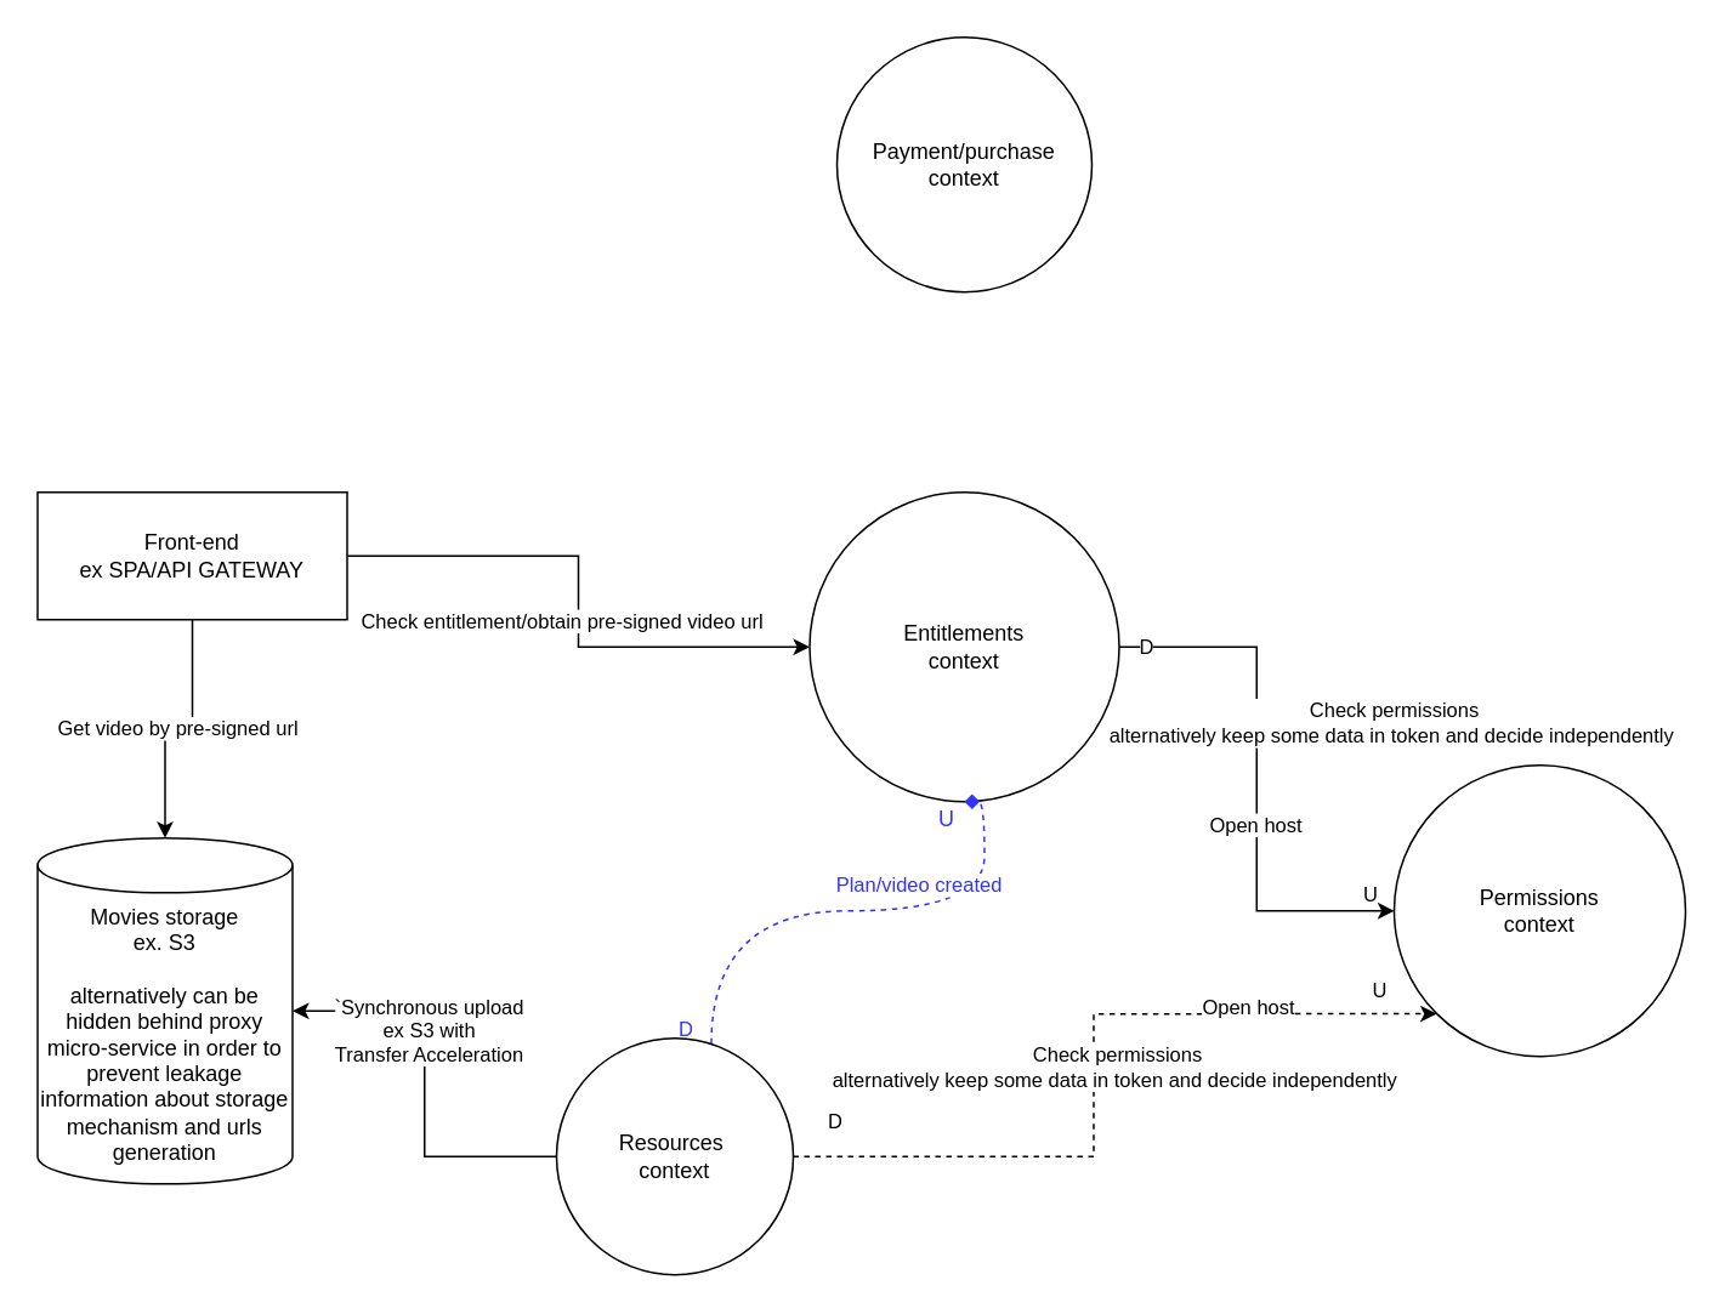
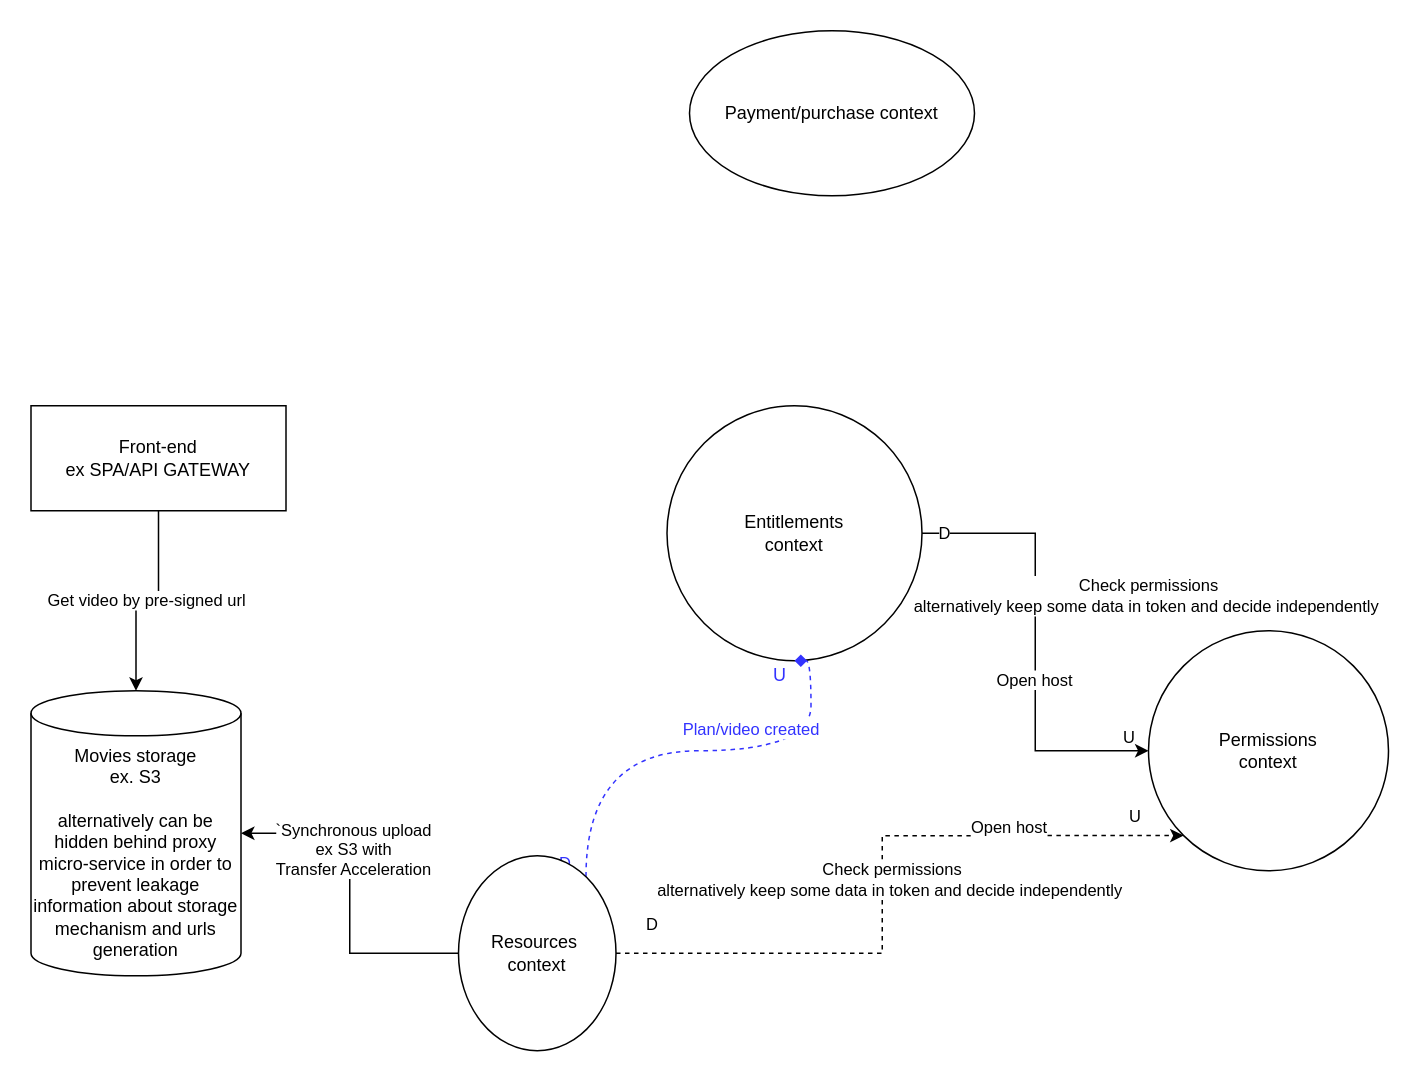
  <mxCell id="0" />
  <mxCell id="1" parent="0" />
- <mxCell id="2" value="Payment/purchase context" style="ellipse;whiteSpace=wrap;html=1;aspect=fixed;" parent="1" vertex="1"><mxGeometry x="459" y="20" width="140" height="140" as="geometry" /></mxCell>
+ <mxCell id="2" value="Payment/purchase context" style="ellipse;whiteSpace=wrap;html=1;aspect=fixed;" parent="1" vertex="1"><mxGeometry x="459" y="20" width="190" height="110" as="geometry" /></mxCell>
  <mxCell id="3" value="Check permissions&lt;br&gt;alternatively keep some data in token and decide independently&amp;nbsp;" style="edgeStyle=orthogonalEdgeStyle;orthogonalLoop=1;jettySize=auto;html=1;entryX=0;entryY=0.5;entryDx=0;entryDy=0;rounded=0;" parent="1" source="7" target="19" edge="1"><mxGeometry x="-0.207" y="75" relative="1" as="geometry"><mxPoint as="offset" /></mxGeometry></mxCell>
  <mxCell id="4" value="D" style="edgeLabel;html=1;align=center;verticalAlign=middle;resizable=0;points=[];" parent="3" vertex="1" connectable="0"><mxGeometry x="-0.907" y="1" relative="1" as="geometry"><mxPoint as="offset" /></mxGeometry></mxCell>
  <mxCell id="5" value="U" style="edgeLabel;html=1;align=center;verticalAlign=middle;resizable=0;points=[];" parent="3" vertex="1" connectable="0"><mxGeometry x="0.912" y="-3" relative="1" as="geometry"><mxPoint x="-1" y="-13" as="offset" /></mxGeometry></mxCell>
  <mxCell id="6" value="Open host" style="edgeLabel;html=1;align=center;verticalAlign=middle;resizable=0;points=[];" parent="3" vertex="1" connectable="0"><mxGeometry x="0.167" y="-1" relative="1" as="geometry"><mxPoint as="offset" /></mxGeometry></mxCell>
  <mxCell id="7" value="Entitlements&lt;br&gt;context" style="ellipse;whiteSpace=wrap;html=1;aspect=fixed;" parent="1" vertex="1"><mxGeometry x="444" y="270" width="170" height="170" as="geometry" /></mxCell>
  <mxCell id="8" style="edgeStyle=orthogonalEdgeStyle;orthogonalLoop=1;jettySize=auto;html=1;entryX=0.5;entryY=1;entryDx=0;entryDy=0;curved=1;dashed=1;strokeColor=#3333FF;endArrow=diamond;" parent="1" source="18" target="7" edge="1"><mxGeometry relative="1" as="geometry"><Array as="points"><mxPoint x="390" y="500" /><mxPoint x="540" y="500" /></Array></mxGeometry></mxCell>
  <mxCell id="9" value="Plan/video created" style="edgeLabel;html=1;align=center;verticalAlign=middle;resizable=0;points=[];fontColor=#3333FF;" parent="8" vertex="1" connectable="0"><mxGeometry x="0.241" y="-2" relative="1" as="geometry"><mxPoint x="4" y="-17" as="offset" /></mxGeometry></mxCell>
  <mxCell id="10" value="D" style="edgeLabel;html=1;align=center;verticalAlign=middle;resizable=0;points=[];fontColor=#3333FF;" parent="8" vertex="1" connectable="0"><mxGeometry x="-0.94" relative="1" as="geometry"><mxPoint x="-15" as="offset" /></mxGeometry></mxCell>
  <mxCell id="11" style="edgeStyle=orthogonalEdgeStyle;rounded=0;orthogonalLoop=1;jettySize=auto;html=1;entryX=0;entryY=1;entryDx=0;entryDy=0;dashed=1;" parent="1" source="18" target="19" edge="1"><mxGeometry relative="1" as="geometry"><mxPoint x="755" y="630" as="targetPoint" /></mxGeometry></mxCell>
  <mxCell id="12" value="D" style="edgeLabel;html=1;align=center;verticalAlign=middle;resizable=0;points=[];" parent="11" vertex="1" connectable="0"><mxGeometry x="-0.872" y="1" relative="1" as="geometry"><mxPoint x="-6" y="-19" as="offset" /></mxGeometry></mxCell>
  <mxCell id="13" value="U" style="edgeLabel;html=1;align=center;verticalAlign=middle;resizable=0;points=[];" parent="11" vertex="1" connectable="0"><mxGeometry x="0.877" y="-1" relative="1" as="geometry"><mxPoint x="-5" y="-13.97" as="offset" /></mxGeometry></mxCell>
  <mxCell id="14" value="Open host" style="edgeLabel;html=1;align=center;verticalAlign=middle;resizable=0;points=[];" parent="11" vertex="1" connectable="0"><mxGeometry x="0.116" y="-4" relative="1" as="geometry"><mxPoint x="80" y="-7" as="offset" /></mxGeometry></mxCell>
  <mxCell id="15" value="Check permissions&lt;br&gt;alternatively keep some data in token and decide independently&amp;nbsp;" style="edgeLabel;html=1;align=center;verticalAlign=middle;resizable=0;points=[];" parent="11" vertex="1" connectable="0"><mxGeometry x="-0.455" y="-2" relative="1" as="geometry"><mxPoint x="59" y="-52" as="offset" /></mxGeometry></mxCell>
  <mxCell id="16" style="edgeStyle=orthogonalEdgeStyle;rounded=0;orthogonalLoop=1;jettySize=auto;html=1;" parent="1" source="18" target="20" edge="1"><mxGeometry relative="1" as="geometry" /></mxCell>
  <mxCell id="17" value="`Synchronous upload&lt;br&gt;ex S3 with &lt;br&gt;Transfer Acceleration" style="edgeLabel;html=1;align=center;verticalAlign=middle;resizable=0;points=[];" parent="16" vertex="1" connectable="0"><mxGeometry x="-0.122" y="-2" relative="1" as="geometry"><mxPoint y="-43" as="offset" /></mxGeometry></mxCell>
- <mxCell id="18" value="Resources&amp;nbsp;&lt;br&gt;context" style="ellipse;whiteSpace=wrap;html=1;aspect=fixed;" parent="1" vertex="1"><mxGeometry x="305" y="570" width="130" height="130" as="geometry" /></mxCell>
+ <mxCell id="18" value="Resources&amp;nbsp;&lt;br&gt;context" style="ellipse;whiteSpace=wrap;html=1;aspect=fixed;" parent="1" vertex="1"><mxGeometry x="305" y="570" width="105" height="130" as="geometry" /></mxCell>
  <mxCell id="19" value="Permissions&lt;br&gt;context" style="ellipse;whiteSpace=wrap;html=1;aspect=fixed;" parent="1" vertex="1"><mxGeometry x="765" y="420" width="160" height="160" as="geometry" /></mxCell>
  <mxCell id="20" value="Movies storage&lt;br&gt;ex. S3&lt;br&gt;&lt;br&gt;alternatively can be hidden behind proxy micro-service in order to prevent leakage information about storage mechanism and urls&lt;br&gt;generation" style="shape=cylinder3;whiteSpace=wrap;html=1;boundedLbl=1;backgroundOutline=1;size=15;" parent="1" vertex="1"><mxGeometry x="20" y="460" width="140" height="190" as="geometry" /></mxCell>
- <mxCell id="21" style="rounded=0;orthogonalLoop=1;jettySize=auto;html=1;entryX=0;entryY=0.5;entryDx=0;entryDy=0;edgeStyle=orthogonalEdgeStyle;" parent="1" source="24" target="7" edge="1"><mxGeometry relative="1" as="geometry"><mxPoint x="585" y="290" as="targetPoint" /></mxGeometry></mxCell>
- <mxCell id="22" value="Check entitlement/obtain pre-signed video url" style="edgeLabel;html=1;align=center;verticalAlign=middle;resizable=0;points=[];" parent="21" vertex="1" connectable="0"><mxGeometry x="-0.219" y="3" relative="1" as="geometry"><mxPoint x="-2" y="38" as="offset" /></mxGeometry></mxCell>
  <mxCell id="23" value="Get video by pre-signed url" style="edgeStyle=orthogonalEdgeStyle;rounded=0;orthogonalLoop=1;jettySize=auto;html=1;" parent="1" source="24" target="20" edge="1"><mxGeometry relative="1" as="geometry" /></mxCell>
  <mxCell id="24" value="Front-end&lt;br&gt;ex SPA/API GATEWAY" style="rounded=0;whiteSpace=wrap;html=1;" parent="1" vertex="1"><mxGeometry x="20" y="270" width="170" height="70" as="geometry" /></mxCell>
  <mxCell id="25" value="&lt;font color=&quot;#3333ff&quot;&gt;U&lt;/font&gt;" style="text;html=1;align=center;verticalAlign=middle;resizable=0;points=[];autosize=1;" parent="1" vertex="1"><mxGeometry x="509" y="440" width="20" height="20" as="geometry" /></mxCell>
